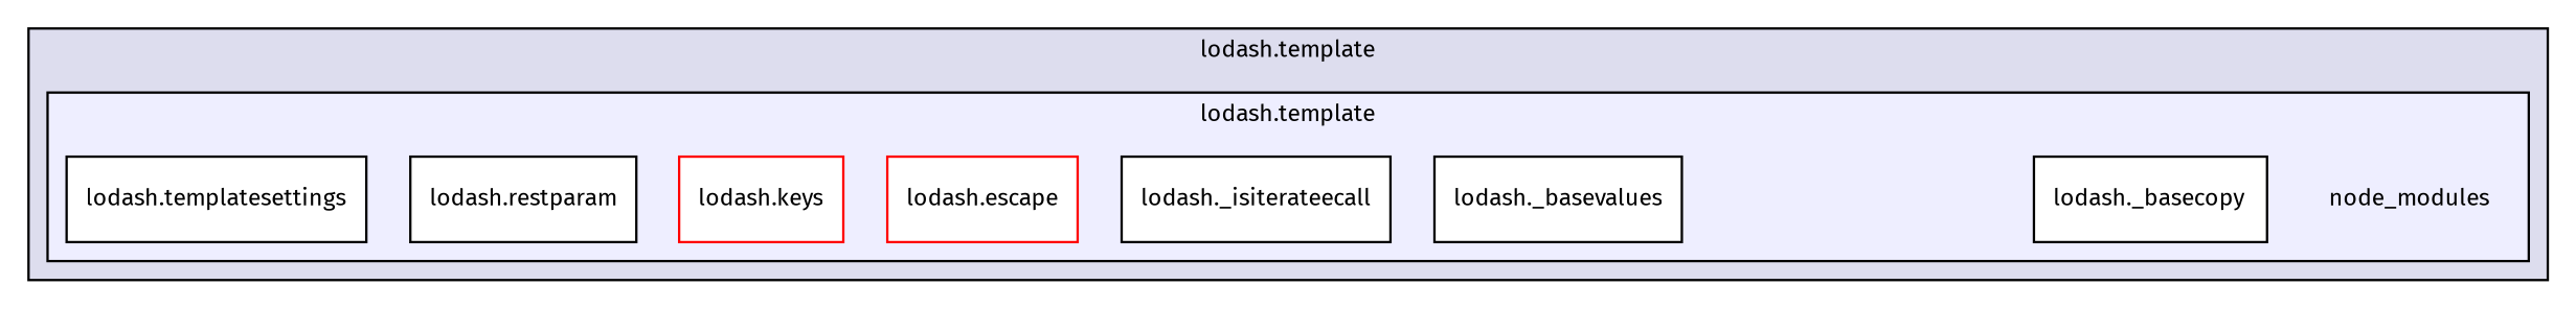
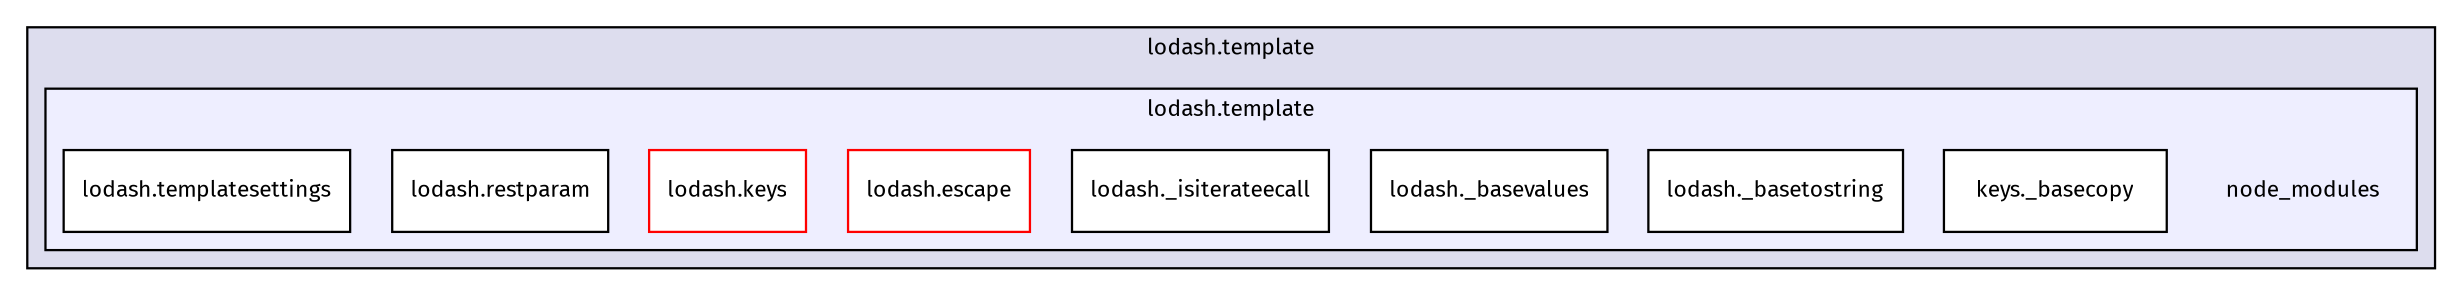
  digraph {
    compound=true
    fontname="Fira Sans"
    node [fontname="Fira Sans" fontsize=10 shape=box color=black fillcolor=white style=filled]
    n1 [label=node_modules shape=plaintext color="" fillcolor="" style=""]
-   n2 [label="lodash._basecopy"]
+   n2 [label="keys._basecopy"]
+   n3 [label="lodash._basetostring"]
    n4 [label="lodash._basevalues"]
    n5 [label="lodash._isiterateecall"]
    n6 [color=red label="lodash.escape"]
    n7 [color=red label="lodash.keys"]
    n8 [label="lodash.restparam"]
    n9 [label="lodash.templatesettings"]
    subgraph cluster_1 {
      bgcolor="#ddddee"
      fontsize=10
      label="lodash.template"
      pencolor=black
      subgraph cluster_2 {
        bgcolor="#eeeeff"
        fontsize=10
        pencolor=black
        n1
        n2
+       n3
        n4
        n5
        n6
        n7
        n8
        n9
      }
    }
  }
